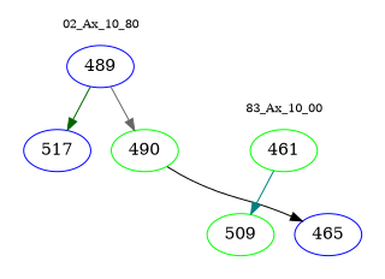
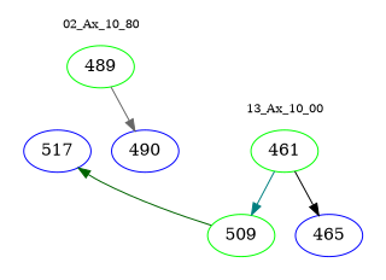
  digraph {
    node [color=green]
-   n1 [color=blue label=489]
+   n1 [label=489]
    n2 [color=blue label=517]
-   n3 [label=490]
+   n3 [color=blue label=490]
    n4 [label=461]
    n5 [label=509]
    n6 [color=blue label=465]
    subgraph cluster_1 {
      color=white
      fontsize=10
      label="02_Ax_10_80"
      n1
      n2
      n3
    }
    subgraph cluster_2 {
      color=white
      fontsize=10
-     label="83_Ax_10_00"
+     label="13_Ax_10_00"
      n4
      n5
      n6
    }
-   n1 -> n2 [color=darkgreen]
+   n5 -> n2 [color=darkgreen]
    n1 -> n3 [color=gray40]
    n4 -> n5 [color=teal]
-   n3 -> n6 [color=black]
+   n4 -> n6 [color=black]
  }
